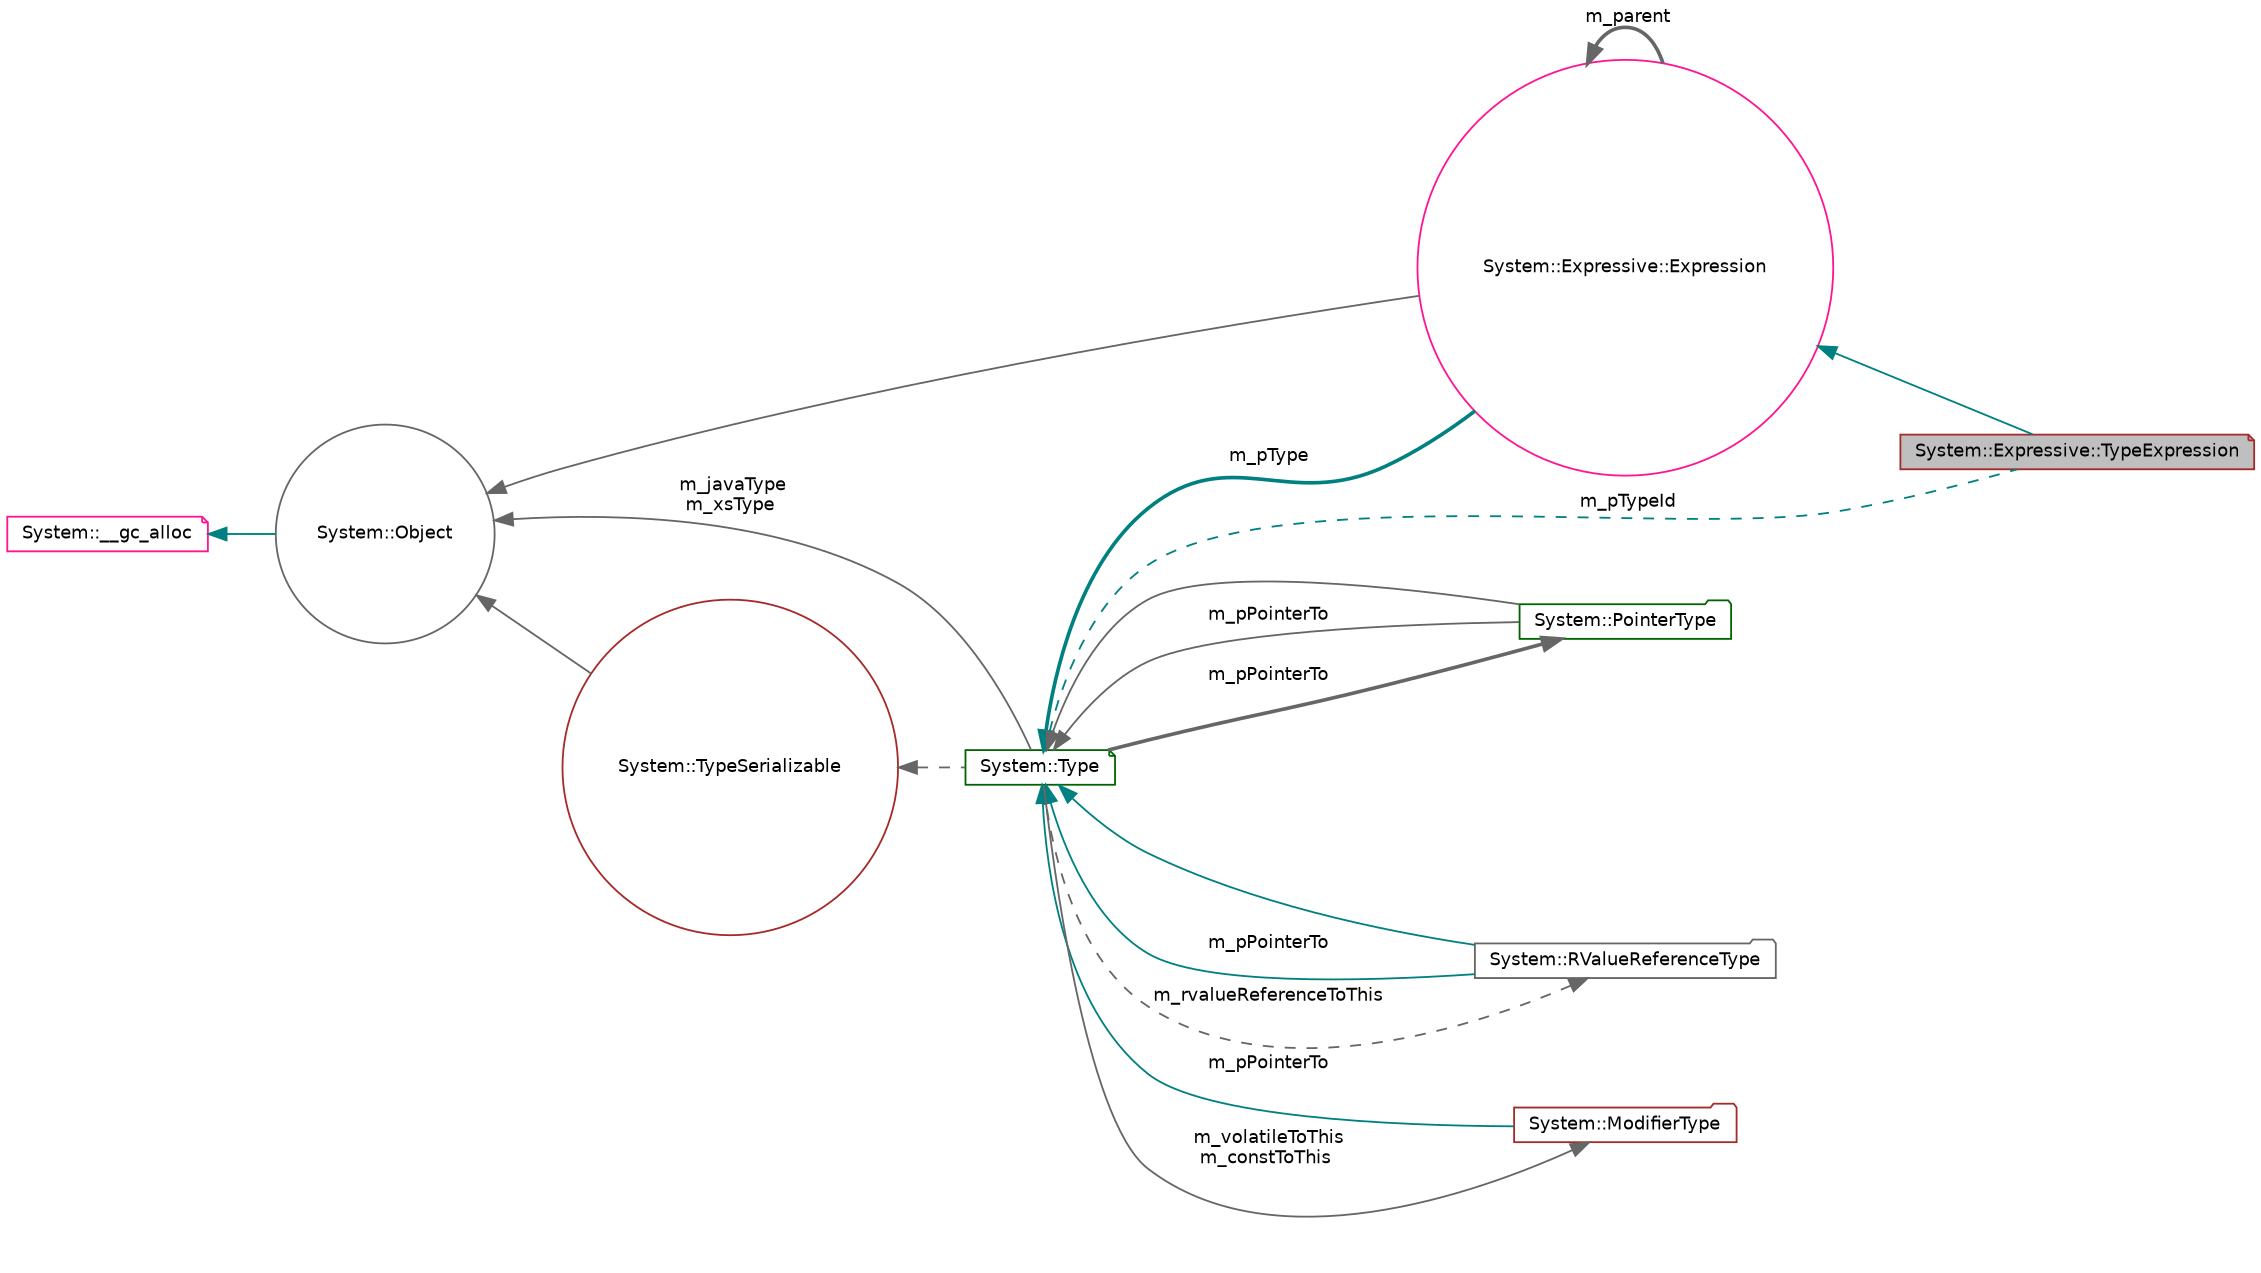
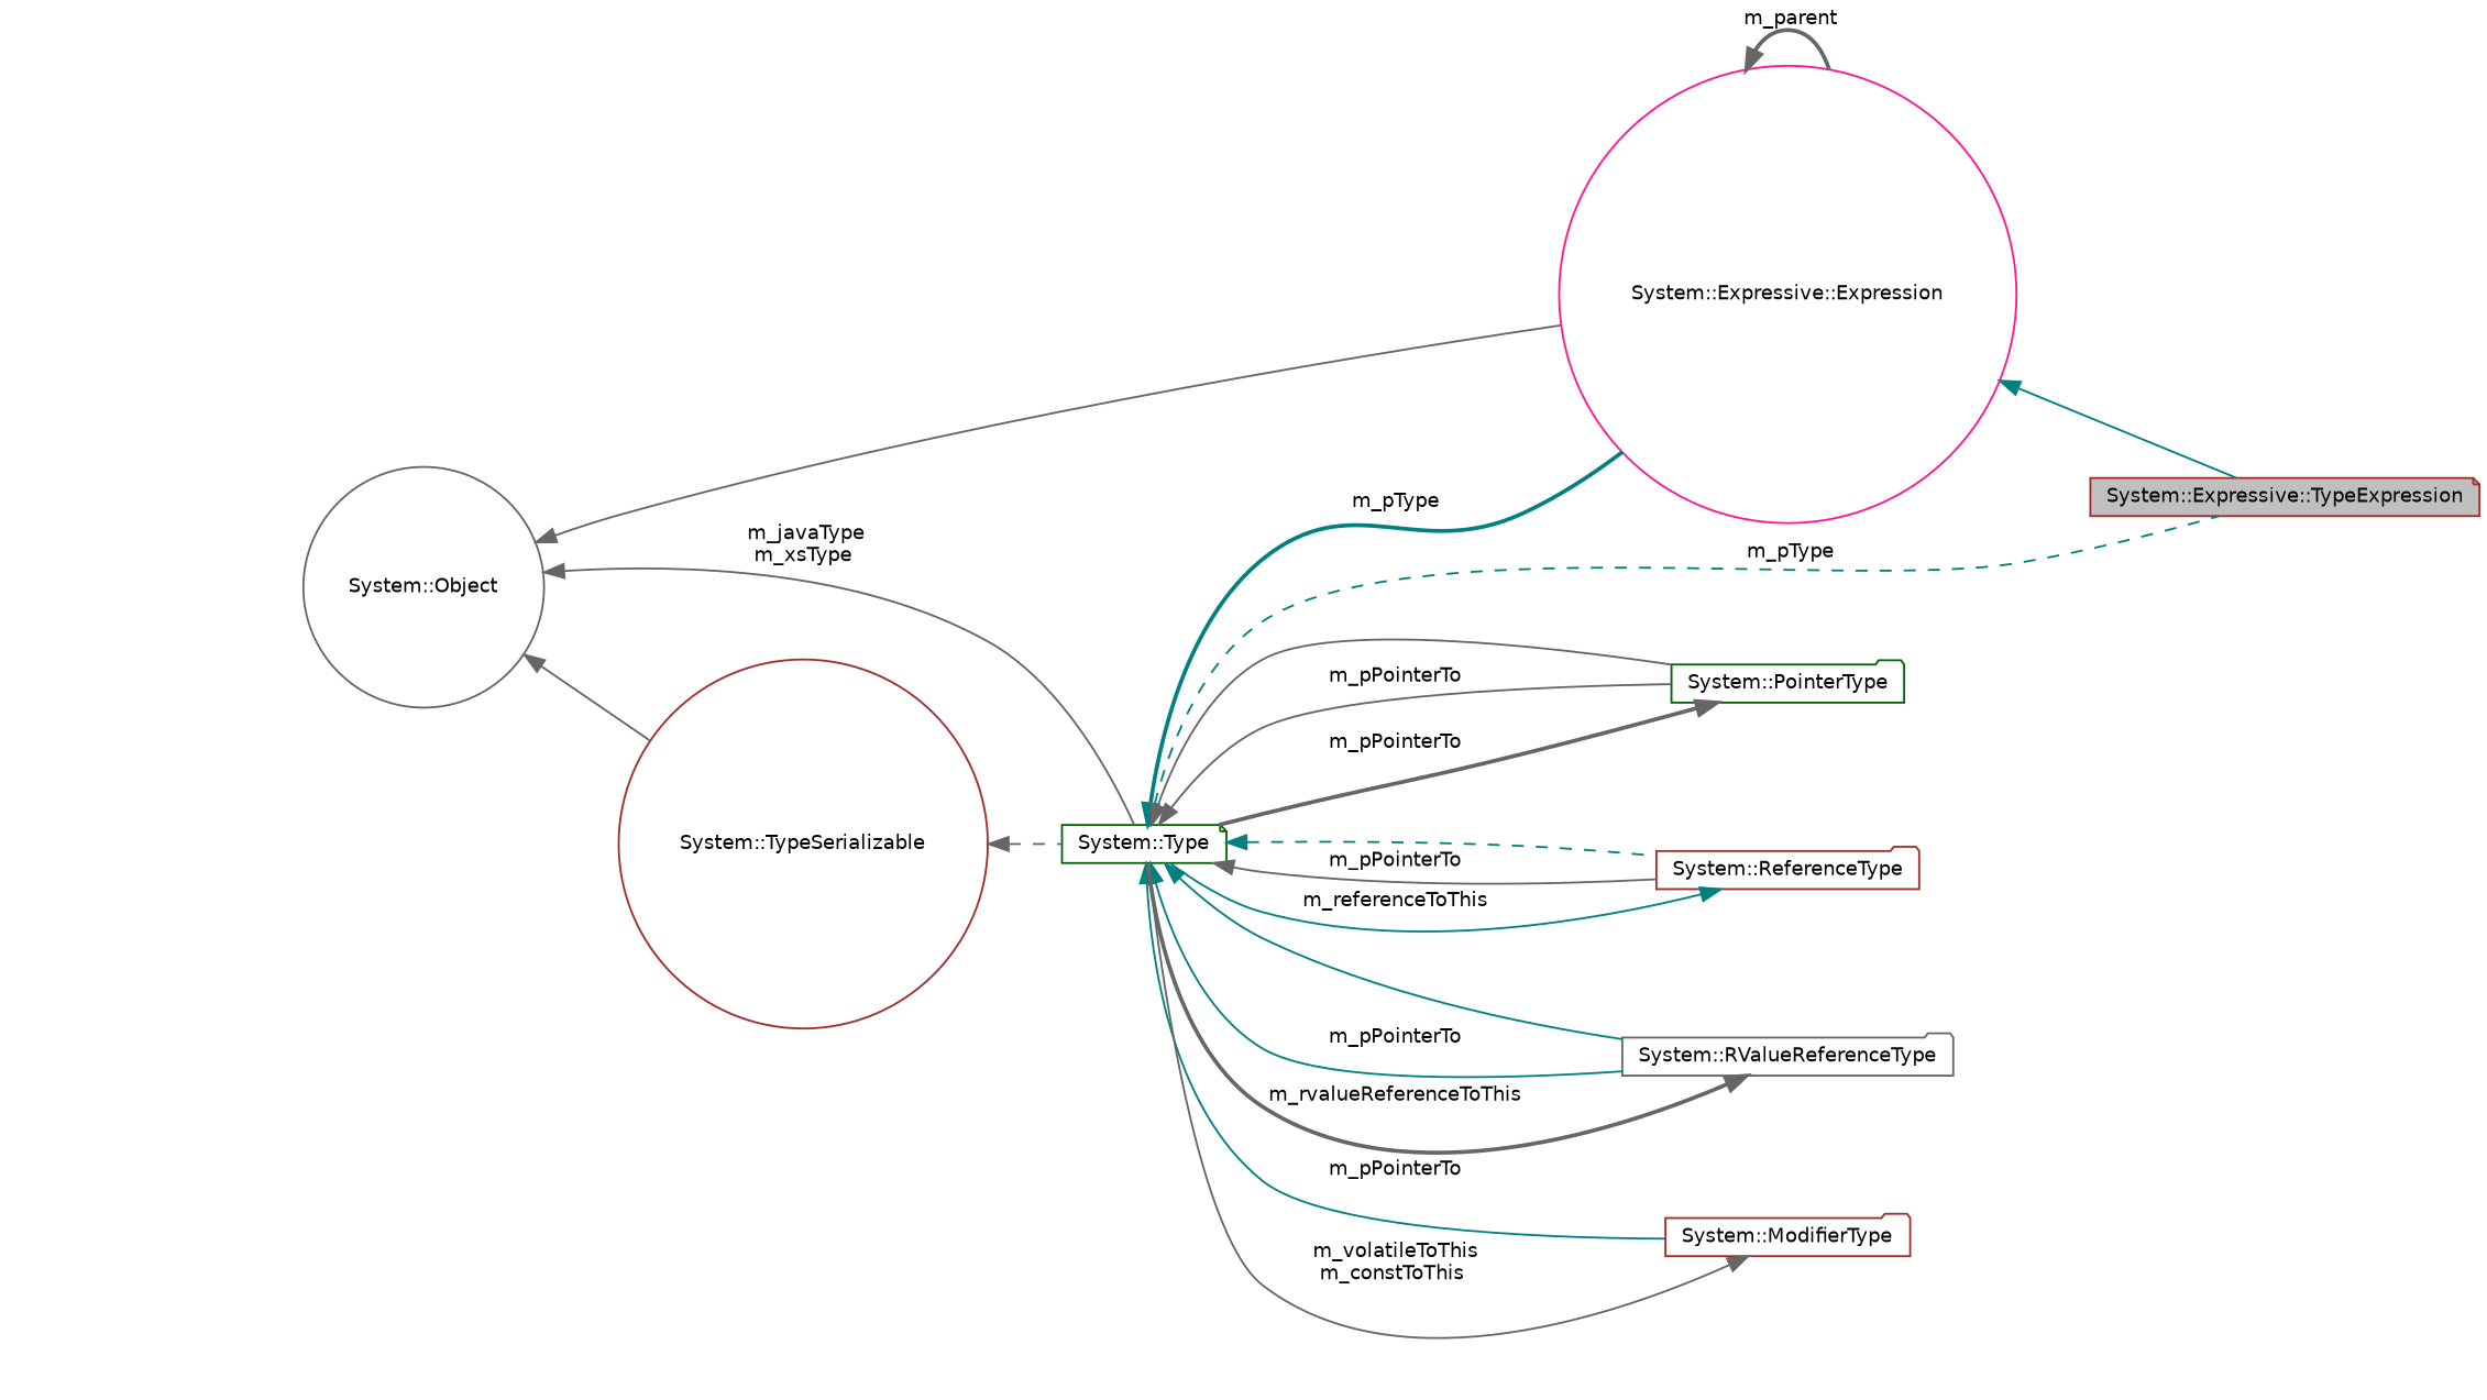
  digraph {
    rankdir=LR
    node [color=brown fillcolor=white fontname=Helvetica fontsize=10 shape=folder style=filled]
    edge [color=gray40 dir=back fontname=Helvetica fontsize=10 labelfontname=Helvetica labelfontsize=10 style=solid]
    n1 [fillcolor=grey75 fontcolor=black height=0.2 label="System::Expressive::TypeExpression" shape=note width=0.4]
    n2 [color=deeppink height=0.2 label="System::Expressive::Expression" shape=circle width=0.4]
    n3 [color=gray40 height=0.2 label="System::Object" shape=circle width=0.4]
    n4 [color=darkgreen height=0.2 label="System::Type" shape=note width=0.4]
    n5 [height=0.2 label="System::TypeSerializable" shape=circle width=0.4]
    n6 [color=darkgreen height=0.2 label="System::PointerType" width=0.4]
+   n7 [height=0.2 label="System::ReferenceType" width=0.4]
    n8 [color=gray40 height=0.2 label="System::RValueReferenceType" width=0.4]
    n9 [height=0.2 label="System::ModifierType" width=0.4]
-   n10 [color=deeppink height=0.2 label="System::__gc_alloc" shape=note width=0.4]
    n2 -> n1 [color=teal]
    n2 -> n2 [label=" m_parent" style=bold]
    n3 -> n2
    n3 -> n4 [label=" m_javaType\nm_xsType"]
    n3 -> n5
-   n4 -> n1 [color=teal label=" m_pTypeId" style=dashed]
+   n4 -> n1 [color=teal label=" m_pType" style=dashed]
    n4 -> n2 [color=teal label=" m_pType" style=bold]
    n4 -> n6
    n4 -> n6 [label=" m_pPointerTo"]
+   n4 -> n7 [color=teal style=dashed]
+   n4 -> n7 [label=" m_pPointerTo"]
    n4 -> n8 [color=teal]
    n4 -> n8 [color=teal label=" m_pPointerTo"]
    n4 -> n9 [color=teal label=" m_pPointerTo"]
    n5 -> n4 [style=dashed]
    n6 -> n4 [label=" m_pPointerTo" style=bold]
-   n8 -> n4 [label=" m_rvalueReferenceToThis" style=dashed]
+   n7 -> n4 [color=teal label=" m_referenceToThis"]
+   n8 -> n4 [label=" m_rvalueReferenceToThis" style=bold]
    n9 -> n4 [label=" m_volatileToThis\nm_constToThis"]
-   n10 -> n3 [color=teal]
  }
